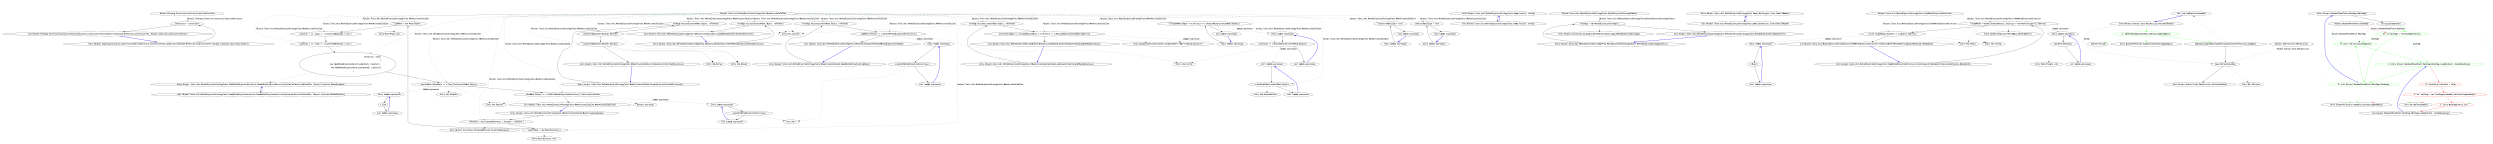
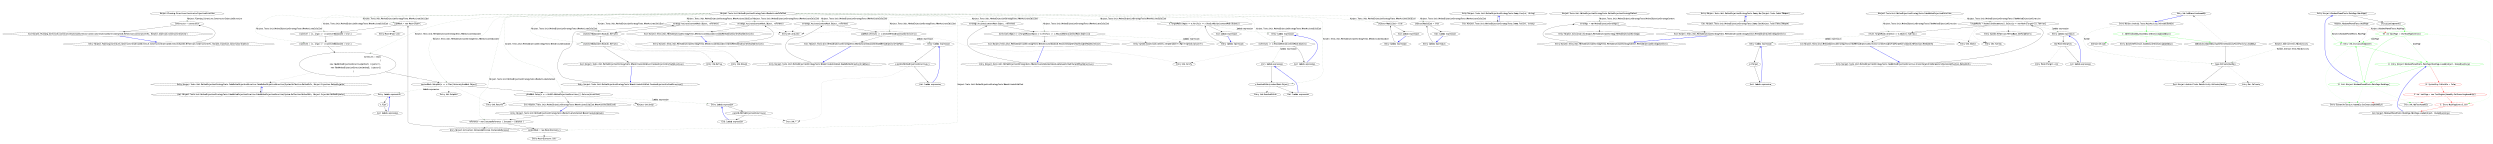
  digraph {
    fontname="Roboto Mono"
    node [fontname="Roboto Mono" cluster="lambda expression" file="CircularDependenciesTests.cs"]
    edge [fontname="Roboto Mono" style=solid]
    n1 [label="Ninject.Planning.Directives.ConstructorInjectionDirective" cluster="" file=""]
    n2 [cluster="Ninject.Planning.Directives.ConstructorInjectionDirective.ConstructorInjectionDirective(System.Reflection.ConstructorInfo, Ninject.Injection.ConstructorInjector)" label="Constructor = constructor" span="36-36" file=""]
    n3 [cluster="Ninject.Planning.Directives.ConstructorInjectionDirective.ConstructorInjectionDirective(System.Reflection.ConstructorInfo, Ninject.Injection.ConstructorInjector)" label="Exit Ninject.Planning.Directives.ConstructorInjectionDirective.ConstructorInjectionDirective(System.Reflection.ConstructorInfo, Ninject.Injection.ConstructorInjector)" span="33-33" file=""]
    n4 [cluster="Ninject.Planning.Directives.ConstructorInjectionDirective.ConstructorInjectionDirective(System.Reflection.ConstructorInfo, Ninject.Injection.ConstructorInjector)" label="Entry Ninject.Planning.Directives.ConstructorInjectionDirective.ConstructorInjectionDirective(System.Reflection.ConstructorInfo, Ninject.Injection.ConstructorInjector)" span="33-33" file=""]
    n5 [cluster="Mock<IPlan>.cstr" label="Entry Mock<IPlan>.cstr"]
    n6 [cluster="Ninject.Tests.Unit.MethodInjectionStrategyTests.Dummy.Foo(int, string)" label="Entry Ninject.Tests.Unit.MethodInjectionStrategyTests.Dummy.Foo(int, string)" span="109-109"]
    n7 [cluster="Ninject.Tests.Unit.MethodInjectionStrategyTests.Dummy.Foo(int, string)" label="Exit Ninject.Tests.Unit.MethodInjectionStrategyTests.Dummy.Foo(int, string)" span="109-109"]
    n8 [cluster="Ninject.Activation.Strategies.MethodInjectionStrategy.MethodInjectionStrategy()" label="Entry Ninject.Activation.Strategies.MethodInjectionStrategy.MethodInjectionStrategy()" span="17-17"]
    n9 [cluster="Ninject.Tests.Unit.MethodInjectionStrategyTests.Dummy.Bar(Ninject.Tests.Fakes.IWeapon)" label="Entry Ninject.Tests.Unit.MethodInjectionStrategyTests.Dummy.Bar(Ninject.Tests.Fakes.IWeapon)" span="110-110"]
    n10 [cluster="Ninject.Tests.Unit.MethodInjectionStrategyTests.Dummy.Bar(Ninject.Tests.Fakes.IWeapon)" label="Exit Ninject.Tests.Unit.MethodInjectionStrategyTests.Dummy.Bar(Ninject.Tests.Fakes.IWeapon)" span="110-110"]
    n11 [cluster="Mock<IContext>.cstr" label="Entry Mock<IContext>.cstr"]
    n12 [cluster="Ninject.Tests.Unit.MethodInjectionStrategyTests.WhenActivateIsCalled.WhenActivateIsCalled()" label="Entry Ninject.Tests.Unit.MethodInjectionStrategyTests.WhenActivateIsCalled.WhenActivateIsCalled()" span="42-42"]
    n13 [cluster="Ninject.Tests.Unit.MethodInjectionStrategyTests.WhenActivateIsCalled.WhenActivateIsCalled()" label="reference = new InstanceReference { Instance = instance }" span="44-44"]
    n14 [cluster="Ninject.Tests.Unit.MethodInjectionStrategyTests.WhenActivateIsCalled.WhenActivateIsCalled()" label="contextMock = new Mock<IContext>()" span="46-46"]
    n15 [cluster="Ninject.Activation.InstanceReference.InstanceReference()" label="Entry Ninject.Activation.InstanceReference.InstanceReference()" span="16-16"]
    n16 [cluster="Ninject.Tests.Unit.MethodInjectionStrategyTests.WhenActivateIsCalled.WhenActivateIsCalled()" label="planMock = new Mock<IPlan>()" span="47-47"]
    n17 [cluster="Ninject.Tests.Unit.MethodInjectionStrategyTests.WhenActivateIsCalled.WhenActivateIsCalled()" label="injector1 = (x, args) => { injector1WasCalled = true; }" span="48-48"]
    n18 [cluster="Ninject.Tests.Unit.MethodInjectionStrategyTests.WhenActivateIsCalled.WhenActivateIsCalled()" label="injector2 = (x, args) => { injector2WasCalled = true; }" span="49-49"]
    n19 [cluster="Ninject.Tests.Unit.MethodInjectionStrategyTests.WhenActivateIsCalled.WhenActivateIsCalled()" label="directives = new[]\r\n            {\r\n                new FakeMethodInjectionDirective(method1, injector1),\r\n                new FakeMethodInjectionDirective(method2, injector2)\r\n            }" span="51-55"]
    n20 [cluster="Ninject.Tests.Unit.MethodInjectionStrategyTests.WhenActivateIsCalled.WhenActivateIsCalled()" label="contextMock.SetupGet(x => x.Plan).Returns(planMock.Object)" span="57-57"]
    n21 [cluster="Ninject.Tests.Unit.MethodInjectionStrategyTests.FakeMethodInjectionDirective.FakeMethodInjectionDirective(System.Reflection.MethodInfo, Ninject.Injection.MethodInjector)" label="Entry Ninject.Tests.Unit.MethodInjectionStrategyTests.FakeMethodInjectionDirective.FakeMethodInjectionDirective(System.Reflection.MethodInfo, Ninject.Injection.MethodInjector)" span="97-97"]
    n22 [cluster="Ninject.Tests.Unit.MethodInjectionStrategyTests.WhenActivateIsCalled.WhenActivateIsCalled()" label="planMock.Setup(x => x.GetAll<MethodInjectionDirective>()).Returns(directives)" span="59-59"]
    n23 [cluster="Unk.SetupGet" label="Entry Unk.SetupGet"]
    n24 [label="Entry lambda expression" span="57-57"]
    n25 [cluster="Unk.Returns" label="Entry Unk.Returns"]
    n26 [cluster="Ninject.Tests.Unit.MethodInjectionStrategyTests.FakeMethodInjectionDirective.FakeMethodInjectionDirective(System.Reflection.MethodInfo, Ninject.Injection.MethodInjector)" label="Exit Ninject.Tests.Unit.MethodInjectionStrategyTests.FakeMethodInjectionDirective.FakeMethodInjectionDirective(System.Reflection.MethodInfo, Ninject.Injection.MethodInjector)" span="97-97"]
    n27 [cluster="Ninject.Tests.Unit.MethodInjectionStrategyTests.WhenActivateIsCalled.WhenActivateIsCalled()" label="Exit Ninject.Tests.Unit.MethodInjectionStrategyTests.WhenActivateIsCalled.WhenActivateIsCalled()" span="42-42"]
    n28 [cluster="Unk.Setup" label="Ninject Unk.Setup"]
    n29 [label="Entry lambda expression" span="59-59"]
    n30 [label="x.Plan" span="57-57"]
    n31 [label="x.GetAll<MethodInjectionDirective>()" span="59-59"]
    n32 [cluster="Unk.Should" label="Entry Unk.Should"]
    n33 [cluster="Unk.>" label="Entry Unk.>"]
    n34 [cluster="System.Collections.Generic.IEnumerable<T>.Map<T>(System.Action<T>)" label="Entry System.Collections.Generic.IEnumerable<T>.Map<T>(System.Action<T>)" span="8-8"]
    n35 [cluster="Ninject.Tests.Unit.MethodInjectionStrategyTests.WhenActivateIsCalled.InvokesInjectorsForEachDirective()" label="Entry Ninject.Tests.Unit.MethodInjectionStrategyTests.WhenActivateIsCalled.InvokesInjectorsForEachDirective()" span="85-85"]
    n36 [cluster="Ninject.Tests.Unit.MethodInjectionStrategyTests.WhenActivateIsCalled.InvokesInjectorsForEachDirective()" label="strategy.Activate(contextMock.Object, reference)" span="87-87"]
    n37 [cluster="Ninject.Tests.Unit.MethodInjectionStrategyTests.WhenActivateIsCalled.InvokesInjectorsForEachDirective()" label="injector1WasCalled.Should().BeTrue()" span="88-88"]
    n38 [cluster="Unk.Activate" label="Entry Unk.Activate"]
    n39 [cluster="Ninject.Tests.Unit.MethodInjectionStrategyTests.WhenActivateIsCalled.InvokesInjectorsForEachDirective()" label="injector2WasCalled.Should().BeTrue()" span="89-89"]
    n40 [cluster="Unk.BeTrue" label="Entry Unk.BeTrue"]
    n41 [cluster="Ninject.Tests.Unit.MethodInjectionStrategyTests.WhenActivateIsCalled.InvokesInjectorsForEachDirective()" label="Exit Ninject.Tests.Unit.MethodInjectionStrategyTests.WhenActivateIsCalled.InvokesInjectorsForEachDirective()" span="85-85"]
    n42 [cluster="Ninject.Tests.Unit.MethodInjectionStrategyTests.WhenActivateIsCalled.CreatesMethodInjectorsForEachDirective()" label="Entry Ninject.Tests.Unit.MethodInjectionStrategyTests.WhenActivateIsCalled.CreatesMethodInjectorsForEachDirective()" span="71-71"]
    n43 [cluster="Ninject.Tests.Unit.MethodInjectionStrategyTests.WhenActivateIsCalled.CreatesMethodInjectorsForEachDirective()" label="strategy.Activate(contextMock.Object, reference)" span="73-73"]
    n44 [cluster="Ninject.Tests.Unit.MethodInjectionStrategyTests.WhenActivateIsCalled.CreatesMethodInjectorsForEachDirective()" label="Exit Ninject.Tests.Unit.MethodInjectionStrategyTests.WhenActivateIsCalled.CreatesMethodInjectorsForEachDirective()" span="71-71"]
    n45 [cluster="Unk.ToArray" label="Entry Unk.ToArray"]
    n46 [label="Entry lambda expression" span="103-103"]
-   n47 [label="m.Object" span="103-103"]
+   n47 [label="m.ITarget" span="103-103"]
    n48 [label="Exit lambda expression" span="103-103"]
    n49 [label="Exit lambda expression" span="57-57"]
    n50 [label="Exit lambda expression" span="59-59"]
    n51 [label="Entry lambda expression" span="48-48"]
    n52 [label="injector1WasCalled = true" span="48-48"]
    n53 [label="Exit lambda expression" span="48-48"]
    n54 [label="Entry lambda expression" span="49-49"]
    n55 [label="injector2WasCalled = true" span="49-49"]
    n56 [label="Exit lambda expression" span="49-49"]
    n57 [label="Entry lambda expression" span="67-67"]
    n58 [label="x.GetAll<MethodInjectionDirective>()" span="67-67"]
    n59 [label="Exit lambda expression" span="67-67"]
    n60 [label="Entry lambda expression" span="81-81"]
    n61 [label="d.TargetMocks.Map(m => m.Verify(x => x.ResolveWithin(contextMock.Object)))" span="81-81"]
    n62 [label="Exit lambda expression" span="81-81"]
    n63 [label="Entry lambda expression" span="81-81"]
    n64 [label="m.Verify(x => x.ResolveWithin(contextMock.Object))" span="81-81"]
    n65 [label="Exit lambda expression" span="81-81"]
    n66 [label="Entry lambda expression" span="81-81"]
    n67 [cluster="Unk.Verify" label="Entry Unk.Verify"]
    n68 [label="x.ResolveWithin(contextMock.Object)" span="81-81"]
    n69 [label="Exit lambda expression" span="81-81"]
    n70 [cluster="Unk.ResolveWithin" label="Entry Unk.ResolveWithin"]
    n71 [label="Entry lambda expression" span="102-102"]
    n72 [label="new Mock<ITarget>()" span="102-102"]
    n73 [label="Exit lambda expression" span="102-102"]
    n74 [cluster="Mock<ITarget>.cstr" label="Entry Mock<ITarget>.cstr"]
    n75 [cluster="Unk.Select" label="Entry Unk.Select"]
    n76 [cluster="Ninject.Tests.Unit.MethodInjectionStrategyTests.WhenActivateIsCalled.ReadsMethodInjectorsFromPlan()" label="Entry Ninject.Tests.Unit.MethodInjectionStrategyTests.WhenActivateIsCalled.ReadsMethodInjectorsFromPlan()" span="63-63"]
    n77 [cluster="Ninject.Tests.Unit.MethodInjectionStrategyTests.WhenActivateIsCalled.ReadsMethodInjectorsFromPlan()" label="strategy.Activate(contextMock.Object, reference)" span="65-65"]
    n78 [cluster="Ninject.Tests.Unit.MethodInjectionStrategyTests.WhenActivateIsCalled.ReadsMethodInjectorsFromPlan()" label="planMock.Verify(x => x.GetAll<MethodInjectionDirective>())" span="67-67"]
    n79 [cluster="Ninject.Tests.Unit.MethodInjectionStrategyTests.WhenActivateIsCalled.ReadsMethodInjectorsFromPlan()" label="Exit Ninject.Tests.Unit.MethodInjectionStrategyTests.WhenActivateIsCalled.ReadsMethodInjectorsFromPlan()" span="63-63"]
    n80 [cluster="Ninject.Tests.Unit.MethodInjectionStrategyTests.WhenActivateIsCalled.ResolvesValuesForEachTargetOfEachDirective()" label="Entry Ninject.Tests.Unit.MethodInjectionStrategyTests.WhenActivateIsCalled.ResolvesValuesForEachTargetOfEachDirective()" span="77-77"]
    n81 [cluster="Ninject.Tests.Unit.MethodInjectionStrategyTests.WhenActivateIsCalled.ResolvesValuesForEachTargetOfEachDirective()" label="strategy.Activate(contextMock.Object, reference)" span="79-79"]
    n82 [cluster="Ninject.Tests.Unit.MethodInjectionStrategyTests.WhenActivateIsCalled.ResolvesValuesForEachTargetOfEachDirective()" label="directives.Map(d => d.TargetMocks.Map(m => m.Verify(x => x.ResolveWithin(contextMock.Object))))" span="81-81"]
    n83 [cluster="Ninject.Tests.Unit.MethodInjectionStrategyTests.WhenActivateIsCalled.ResolvesValuesForEachTargetOfEachDirective()" label="Exit Ninject.Tests.Unit.MethodInjectionStrategyTests.WhenActivateIsCalled.ResolvesValuesForEachTargetOfEachDirective()" span="77-77"]
    n84 [cluster="System.Reflection.MethodBase.GetParameters()" label="Entry System.Reflection.MethodBase.GetParameters()" span="0-0"]
    n85 [cluster="Ninject.Tests.Unit.MethodInjectionStrategyTests.MethodInjectionStrategyContext.MethodInjectionStrategyContext()" label="Entry Ninject.Tests.Unit.MethodInjectionStrategyTests.MethodInjectionStrategyContext.MethodInjectionStrategyContext()" span="22-22"]
    n86 [cluster="Ninject.Tests.Unit.MethodInjectionStrategyTests.MethodInjectionStrategyContext.MethodInjectionStrategyContext()" label="strategy = new MethodInjectionStrategy()" span="24-24"]
    n87 [cluster="Ninject.Tests.Unit.MethodInjectionStrategyTests.MethodInjectionStrategyContext.MethodInjectionStrategyContext()" label="Exit Ninject.Tests.Unit.MethodInjectionStrategyTests.MethodInjectionStrategyContext.MethodInjectionStrategyContext()" span="22-22"]
    n88 [cluster="Ninject.Tests.Unit.MethodInjectionStrategyTests.FakeMethodInjectionDirective.CreateTargetsFromParameters(System.Reflection.MethodInfo)" label="Entry Ninject.Tests.Unit.MethodInjectionStrategyTests.FakeMethodInjectionDirective.CreateTargetsFromParameters(System.Reflection.MethodInfo)" span="100-100"]
    n89 [cluster="Ninject.Tests.Unit.MethodInjectionStrategyTests.FakeMethodInjectionDirective.CreateTargetsFromParameters(System.Reflection.MethodInfo)" label="TargetMocks = method.GetParameters().Select(p => new Mock<ITarget>()).ToArray()" span="102-102"]
    n90 [cluster="Ninject.Tests.Unit.MethodInjectionStrategyTests.FakeMethodInjectionDirective.CreateTargetsFromParameters(System.Reflection.MethodInfo)" label="return TargetMocks.Select(m => m.Object).ToArray();" span="103-103"]
    n91 [cluster="Ninject.Tests.Unit.MethodInjectionStrategyTests.FakeMethodInjectionDirective.CreateTargetsFromParameters(System.Reflection.MethodInfo)" label="Exit Ninject.Tests.Unit.MethodInjectionStrategyTests.FakeMethodInjectionDirective.CreateTargetsFromParameters(System.Reflection.MethodInfo)" span="100-100"]
    n92 [label="Ninject.Tests.Unit.MethodInjectionStrategyTests.MethodInjectionStrategyContext" cluster=""]
    n93 [label="Ninject.Tests.Unit.MethodInjectionStrategyTests.WhenActivateIsCalled" cluster=""]
    n94 [label="Ninject.Tests.Unit.MethodInjectionStrategyTests.FakeMethodInjectionDirective" cluster=""]
    n95 [cluster="Unk.AddExecutionAssembly" file="MainActivity.cs" label="Entry Unk.AddExecutionAssembly"]
    n96 [cluster="Ninject.Android.Tests.MainActivity.OnCreate(Bundle)" file="MainActivity.cs" label="Entry Ninject.Android.Tests.MainActivity.OnCreate(Bundle)" span="17-17"]
    n97 [cluster="Ninject.Android.Tests.MainActivity.OnCreate(Bundle)" color=green community=0 file="MainActivity.cs" label="2: AddTestAssembly(Assembly.GetExecutingAssembly())" span="21-21"]
    n98 [cluster="Ninject.Android.Tests.MainActivity.OnCreate(Bundle)" file="MainActivity.cs" label="base.OnCreate(bundle)" span="36-36"]
    n99 [cluster="Ninject.Android.Tests.MainActivity.OnCreate(Bundle)" file="MainActivity.cs" label="AddExecutionAssembly(typeof(ExtensibilityPointFactory).Assembly)" span="22-22"]
    n100 [cluster="System.Reflection.Assembly.GetExecutingAssembly()" file="MainActivity.cs" label="Entry System.Reflection.Assembly.GetExecutingAssembly()" span="0-0"]
    n101 [cluster="Unk.Add" file="MainActivity.cs" label="Android Unk.Add"]
    n102 [cluster="Ninject.Android.Tests.MainActivity.OnCreate(Bundle)" file="MainActivity.cs" label="Exit Ninject.Android.Tests.MainActivity.OnCreate(Bundle)" span="17-17"]
    n103 [cluster="Unk.OnCreate" file="MainActivity.cs" label="Entry Bar.OnCreate"]
    n104 [file="MainActivity.cs" label="Ninject.Android.Tests.MainActivity" cluster=""]
    n105 [cluster="Ninject.WindowsPhone8Tests.MainPage.MainPage()" file="MainPage.xaml.cs" label="Entry Ninject.WindowsPhone8Tests.MainPage.MainPage()" span="18-18"]
    n106 [cluster="Ninject.WindowsPhone8Tests.MainPage.MainPage()" file="MainPage.xaml.cs" label="InitializeComponent()" span="20-20"]
    n107 [cluster="Ninject.WindowsPhone8Tests.MainPage.MainPage()" color=green community=0 file="MainPage.xaml.cs" label="10: var mainPage = new MainPageControl()" span="23-23"]
    n108 [cluster="Unk.InitializeComponent" color=green community=0 file="MainPage.xaml.cs" label="12: Entry Unk.InitializeComponent"]
    n109 [cluster="Ninject.WindowsPhone8Tests.MainPage.MainPage()" color=green community=0 file="MainPage.xaml.cs" label="12: Exit Ninject.WindowsPhone8Tests.MainPage.MainPage()" span="18-18"]
    n110 [cluster="Ninject.WindowsPhone8Tests.MainPage.MainPage_Loaded(object, RoutedEventArgs)" color=green community=0 file="MainPage.xaml.cs" label="8: Entry Ninject.WindowsPhone8Tests.MainPage.MainPage_Loaded(object, RoutedEventArgs)" span="29-29"]
    n111 [cluster="MainPageControl.cstr" color=red community=0 file="MainPage.xaml.cs" label="3: Entry MainPageControl.cstr"]
    n112 [cluster="System.Reflection.Assembly.GetExecutingAssembly()" file="MainPage.xaml.cs" label="Entry System.Reflection.Assembly.GetExecutingAssembly()" span="0-0"]
    n113 [cluster="Unk.AddTestAssembly" file="MainPage.xaml.cs" label="Entry Unk.AddTestAssembly"]
    n114 [cluster="Ninject.WindowsPhone8Tests.MainPage.MainPage_Loaded(object, RoutedEventArgs)" color=red community=0 file="MainPage.xaml.cs" label="15: SystemTray.IsVisible = false" span="32-32"]
    n115 [cluster="Ninject.WindowsPhone8Tests.MainPage.MainPage_Loaded(object, RoutedEventArgs)" file="MainPage.xaml.cs" label="Exit Ninject.WindowsPhone8Tests.MainPage.MainPage_Loaded(object, RoutedEventArgs)" span="29-29"]
    n116 [cluster="Ninject.WindowsPhone8Tests.MainPage.MainPage_Loaded(object, RoutedEventArgs)" color=red community=0 file="MainPage.xaml.cs" label="9: var testPage = new TestEngine(Assembly.GetExecutingAssembly())" span="34-34"]
    n117 [file="MainPage.xaml.cs" label="Ninject.WindowsPhone8Tests.MainPage" cluster=""]
    n1 -> n2 [color=darkseagreen4 label="Ninject.Planning.Directives.ConstructorInjectionDirective" style=dashed]
    n2 -> n3
    n3 -> n4 [color=blue style=bold]
    n4 -> n2
    n6 -> n7
    n7 -> n6 [color=blue style=bold]
    n9 -> n10
    n10 -> n9 [color=blue style=bold]
    n12 -> n13
    n13 -> n14
    n13 -> n15 [style=dotted]
    n14 -> n11 [style=dotted]
    n14 -> n16
    n16 -> n5 [style=dotted]
    n16 -> n17
    n17 -> n18
    n18 -> n19
    n19 -> n20
    n19 -> n21 [style=dotted]
    n20 -> n22
    n20 -> n23 [style=dotted]
    n20 -> n24 [color=darkseagreen4 label="lambda expression" style=dashed]
    n20 -> n25 [style=dotted]
    n21 -> n26
    n22 -> n25 [style=dotted]
    n22 -> n27
    n22 -> n28 [style=dotted]
    n22 -> n29 [color=darkseagreen4 label="lambda expression" style=dashed]
    n24 -> n30
    n26 -> n21 [color=blue style=bold]
    n27 -> n12 [color=blue style=bold]
    n29 -> n31
    n30 -> n49
    n31 -> n33 [style=dotted]
    n31 -> n50
    n35 -> n36
    n36 -> n37
    n36 -> n38 [style=dotted]
    n37 -> n32 [style=dotted]
    n37 -> n39
    n37 -> n40 [style=dotted]
    n39 -> n32 [style=dotted]
    n39 -> n40 [style=dotted]
    n39 -> n41
    n41 -> n35 [color=blue style=bold]
    n42 -> n43
    n43 -> n38 [style=dotted]
    n43 -> n44
    n44 -> n42 [color=blue style=bold]
    n46 -> n47
    n47 -> n48
    n48 -> n46 [color=blue style=bold]
    n49 -> n24 [color=blue style=bold]
    n50 -> n29 [color=blue style=bold]
    n51 -> n52
    n52 -> n53
    n53 -> n51 [color=blue style=bold]
    n54 -> n55
    n55 -> n56
    n56 -> n54 [color=blue style=bold]
    n57 -> n58
    n58 -> n33 [style=dotted]
    n58 -> n59
    n59 -> n57 [color=blue style=bold]
    n60 -> n61
    n61 -> n34 [style=dotted]
    n61 -> n62
    n61 -> n63 [color=darkseagreen4 label="lambda expression" style=dashed]
    n62 -> n60 [color=blue style=bold]
    n63 -> n64
    n64 -> n65
    n64 -> n66 [color=darkseagreen4 label="lambda expression" style=dashed]
    n64 -> n67 [style=dotted]
    n65 -> n63 [color=blue style=bold]
    n66 -> n68
    n68 -> n69
    n68 -> n70 [style=dotted]
    n69 -> n66 [color=blue style=bold]
    n71 -> n72
    n72 -> n73
    n72 -> n74 [style=dotted]
    n73 -> n71 [color=blue style=bold]
    n76 -> n77
    n77 -> n38 [style=dotted]
    n77 -> n78
    n78 -> n57 [color=darkseagreen4 label="lambda expression" style=dashed]
    n78 -> n67 [style=dotted]
    n78 -> n79
    n79 -> n76 [color=blue style=bold]
    n80 -> n81
    n81 -> n38 [style=dotted]
    n81 -> n82
    n82 -> n34 [style=dotted]
    n82 -> n60 [color=darkseagreen4 label="lambda expression" style=dashed]
    n82 -> n83
    n83 -> n80 [color=blue style=bold]
    n85 -> n86
    n86 -> n8 [style=dotted]
    n86 -> n87
    n87 -> n85 [color=blue style=bold]
    n88 -> n89
    n89 -> n45 [style=dotted]
    n89 -> n71 [color=darkseagreen4 label="lambda expression" style=dashed]
    n89 -> n75 [style=dotted]
    n89 -> n84 [style=dotted]
    n89 -> n90
    n90 -> n45 [style=dotted]
    n90 -> n46 [color=darkseagreen4 label="lambda expression" style=dashed]
    n90 -> n75 [style=dotted]
    n90 -> n91
    n91 -> n88 [color=blue style=bold]
    n92 -> n86 [color=darkseagreen4 label="Ninject.Tests.Unit.MethodInjectionStrategyTests.MethodInjectionStrategyContext" style=dashed]
    n93 -> n13 [color=darkseagreen4 label="Ninject.Tests.Unit.MethodInjectionStrategyTests.WhenActivateIsCalled" style=dashed]
    n93 -> n14 [color=darkseagreen4 label="Ninject.Tests.Unit.MethodInjectionStrategyTests.WhenActivateIsCalled" style=dashed]
    n93 -> n16 [color=darkseagreen4 label="Ninject.Tests.Unit.MethodInjectionStrategyTests.WhenActivateIsCalled" style=dashed]
    n93 -> n17 [color=darkseagreen4 label="Ninject.Tests.Unit.MethodInjectionStrategyTests.WhenActivateIsCalled" style=dashed]
    n93 -> n18 [color=darkseagreen4 label="Ninject.Tests.Unit.MethodInjectionStrategyTests.WhenActivateIsCalled" style=dashed]
    n93 -> n19 [color=darkseagreen4 label="Ninject.Tests.Unit.MethodInjectionStrategyTests.WhenActivateIsCalled" style=dashed]
    n93 -> n20 [color=darkseagreen4 label="Ninject.Tests.Unit.MethodInjectionStrategyTests.WhenActivateIsCalled" style=dashed]
    n93 -> n22 [color=darkseagreen4 label="Ninject.Tests.Unit.MethodInjectionStrategyTests.WhenActivateIsCalled" style=dashed]
    n93 -> n36 [color=darkseagreen4 label="Ninject.Tests.Unit.MethodInjectionStrategyTests.WhenActivateIsCalled" style=dashed]
    n93 -> n37 [color=darkseagreen4 label="Ninject.Tests.Unit.MethodInjectionStrategyTests.WhenActivateIsCalled" style=dashed]
    n93 -> n39 [color=darkseagreen4 label="Ninject.Tests.Unit.MethodInjectionStrategyTests.WhenActivateIsCalled" style=dashed]
    n93 -> n43 [color=darkseagreen4 label="Ninject.Tests.Unit.MethodInjectionStrategyTests.WhenActivateIsCalled" style=dashed]
    n93 -> n52 [color=darkseagreen4 label="Ninject.Tests.Unit.MethodInjectionStrategyTests.WhenActivateIsCalled" style=dashed]
    n93 -> n55 [color=darkseagreen4 label="Ninject.Tests.Unit.MethodInjectionStrategyTests.WhenActivateIsCalled" style=dashed]
    n93 -> n61 [color=darkseagreen4 label="Ninject.Tests.Unit.MethodInjectionStrategyTests.WhenActivateIsCalled" style=dashed]
    n93 -> n64 [color=darkseagreen4 label="Ninject.Tests.Unit.MethodInjectionStrategyTests.WhenActivateIsCalled" style=dashed]
    n93 -> n68 [color=darkseagreen4 label="Ninject.Tests.Unit.MethodInjectionStrategyTests.WhenActivateIsCalled" style=dashed]
    n93 -> n77 [color=darkseagreen4 label="Ninject.Tests.Unit.MethodInjectionStrategyTests.WhenActivateIsCalled" style=dashed]
    n93 -> n78 [color=darkseagreen4 label="Ninject.Tests.Unit.MethodInjectionStrategyTests.WhenActivateIsCalled" style=dashed]
    n93 -> n81 [color=darkseagreen4 label="Ninject.Tests.Unit.MethodInjectionStrategyTests.WhenActivateIsCalled" style=dashed]
    n93 -> n82 [color=darkseagreen4 label="Ninject.Tests.Unit.MethodInjectionStrategyTests.WhenActivateIsCalled" style=dashed]
    n94 -> n89 [color=darkseagreen4 label="Ninject.Tests.Unit.MethodInjectionStrategyTests.FakeMethodInjectionDirective" style=dashed]
    n94 -> n90 [color=darkseagreen4 label="Ninject.Tests.Unit.MethodInjectionStrategyTests.FakeMethodInjectionDirective" style=dashed]
    n95 -> n96 [color=blue style=bold]
    n96 -> n97 [color=green]
    n96 -> n98 [color=darkseagreen4 label=Bundle style=dashed]
    n97 -> n99 [color=green]
    n97 -> n100 [color=green style=dotted]
    n97 -> n101 [color=green style=dotted]
    n98 -> n102
    n98 -> n103 [style=dotted]
    n99 -> n95 [style=dotted]
    n99 -> n98
    n104 -> n98 [color=darkseagreen4 label="Bundle.Android.Tests.MainActivity" style=dashed]
    n105 -> n106
    n106 -> n107 [color=green]
    n106 -> n108 [style=dotted]
    n107 -> n108 [color=green label=mainPage style=dashed]
    n107 -> n109 [color=green]
    n107 -> n110 [color=green label=mainPage style=dashed]
    n107 -> n111 [color=green style=dotted]
    n108 -> n110 [color=green]
    n108 -> n112 [color=green style=dotted]
    n109 -> n105 [color=blue style=bold]
    n109 -> n108 [color=green]
    n109 -> n112 [color=green style=dotted]
    n109 -> n113 [color=green style=dotted]
    n110 -> n109 [color=green]
    n110 -> n114 [color=red]
    n111 -> n115 [color=red]
    n114 -> n116 [color=red]
    n115 -> n110 [color=blue style=bold]
    n116 -> n111 [color=red]
    n116 -> n112 [color=red style=dotted]
    n116 -> n113 [color=red style=dotted]
    n117 -> n107 [color=red label="Ninject.WindowsPhone8Tests.MainPage" style=dashed]
    n117 -> n108 [color=green label="Ninject.WindowsPhone8Tests.MainPage" style=dashed]
  }
